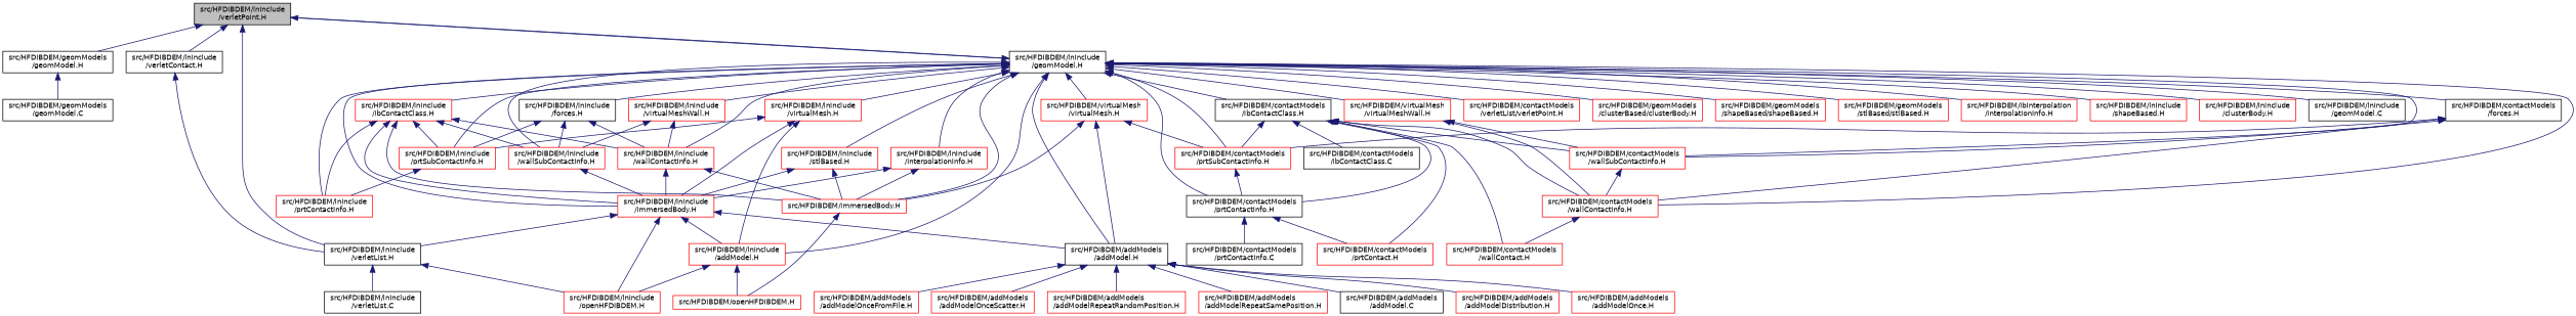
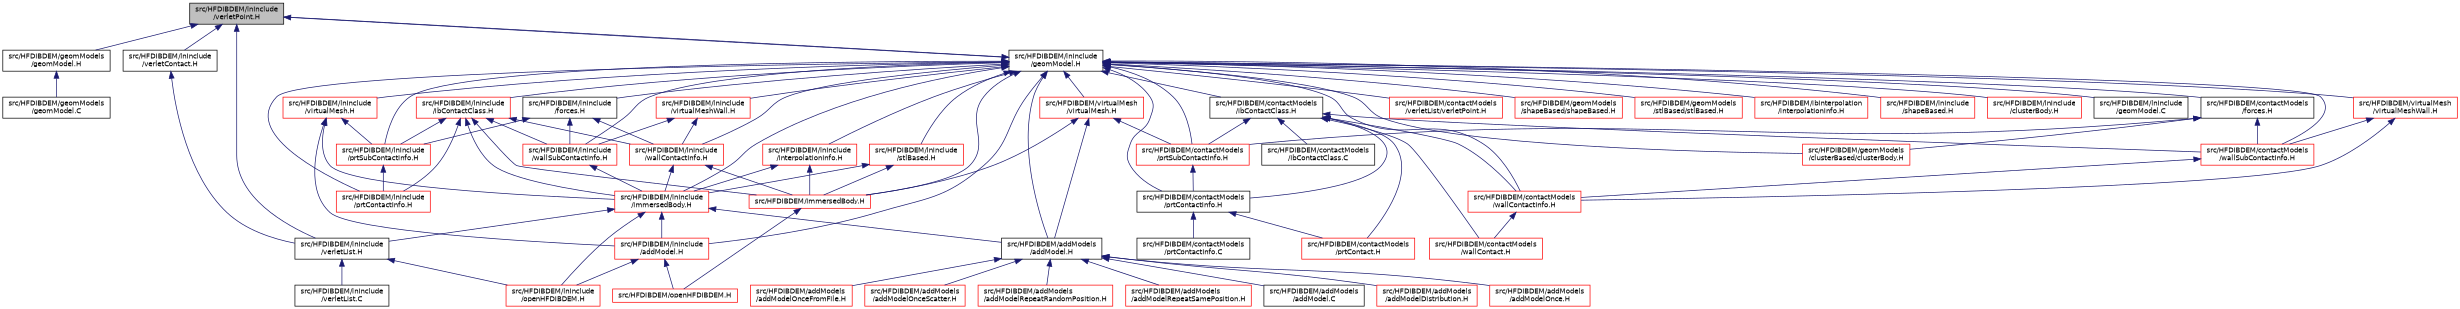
  digraph {
    node [color=red fillcolor=white fontname=Helvetica fontsize=10 shape=record style=filled]
    edge [color=midnightblue dir=back fontname=Helvetica fontsize=10 labelfontname=Helvetica labelfontsize=10 style=solid]
    n1 [color=black fillcolor=grey75 fontcolor=black height=0.2 label="src/HFDIBDEM/lnInclude\l/verletPoint.H" width=0.4]
    n2 [color=black height=0.2 label="src/HFDIBDEM/geomModels\l/geomModel.H" width=0.4]
    n3 [color=black height=0.2 label="src/HFDIBDEM/lnInclude\l/geomModel.H" width=0.4]
    n4 [color=black height=0.2 label="src/HFDIBDEM/lnInclude\l/verletList.H" width=0.4]
    n5 [color=black height=0.2 label="src/HFDIBDEM/lnInclude\l/verletContact.H" width=0.4]
    n6 [color=black height=0.2 label="src/HFDIBDEM/geomModels\l/geomModel.C" width=0.4]
    n7 [color=black height=0.2 label="src/HFDIBDEM/addModels\l/addModel.H" width=0.4]
    n8 [color=black height=0.2 label="src/HFDIBDEM/contactModels\l/ibContactClass.H" width=0.4]
    n9 [color=black height=0.2 label="src/HFDIBDEM/contactModels\l/prtContactInfo.H" width=0.4]
    n10 [height=0.2 label="src/HFDIBDEM/contactModels\l/prtSubContactInfo.H" width=0.4]
    n11 [height=0.2 label="src/HFDIBDEM/contactModels\l/wallContactInfo.H" width=0.4]
    n12 [height=0.2 label="src/HFDIBDEM/contactModels\l/wallSubContactInfo.H" width=0.4]
    n13 [color=black height=0.2 label="src/HFDIBDEM/contactModels\l/forces.H" width=0.4]
    n14 [height=0.2 label="src/HFDIBDEM/contactModels\l/verletList/verletPoint.H" width=0.4]
    n15 [height=0.2 label="src/HFDIBDEM/geomModels\l/clusterBased/clusterBody.H" width=0.4]
    n16 [height=0.2 label="src/HFDIBDEM/geomModels\l/shapeBased/shapeBased.H" width=0.4]
    n17 [height=0.2 label="src/HFDIBDEM/geomModels\l/stlBased/stlBased.H" width=0.4]
    n18 [height=0.2 label="src/HFDIBDEM/ibInterpolation\l/interpolationInfo.H" width=0.4]
    n19 [height=0.2 label="src/HFDIBDEM/immersedBody.H" width=0.4]
    n20 [height=0.2 label="src/HFDIBDEM/lnInclude\l/addModel.H" width=0.4]
    n21 [height=0.2 label="src/HFDIBDEM/lnInclude\l/stlBased.H" width=0.4]
    n22 [height=0.2 label="src/HFDIBDEM/lnInclude\l/immersedBody.H" width=0.4]
    n23 [height=0.2 label="src/HFDIBDEM/lnInclude\l/shapeBased.H" width=0.4]
    n24 [height=0.2 label="src/HFDIBDEM/lnInclude\l/clusterBody.H" width=0.4]
    n25 [height=0.2 label="src/HFDIBDEM/lnInclude\l/ibContactClass.H" width=0.4]
    n26 [height=0.2 label="src/HFDIBDEM/lnInclude\l/prtContactInfo.H" width=0.4]
    n27 [height=0.2 label="src/HFDIBDEM/lnInclude\l/prtSubContactInfo.H" width=0.4]
    n28 [height=0.2 label="src/HFDIBDEM/lnInclude\l/wallContactInfo.H" width=0.4]
    n29 [height=0.2 label="src/HFDIBDEM/lnInclude\l/wallSubContactInfo.H" width=0.4]
    n30 [height=0.2 label="src/HFDIBDEM/lnInclude\l/virtualMesh.H" width=0.4]
    n31 [color=black height=0.2 label="src/HFDIBDEM/lnInclude\l/forces.H" width=0.4]
    n32 [height=0.2 label="src/HFDIBDEM/lnInclude\l/virtualMeshWall.H" width=0.4]
    n33 [height=0.2 label="src/HFDIBDEM/lnInclude\l/interpolationInfo.H" width=0.4]
    n34 [color=black height=0.2 label="src/HFDIBDEM/lnInclude\l/geomModel.C" width=0.4]
    n35 [height=0.2 label="src/HFDIBDEM/virtualMesh\l/virtualMesh.H" width=0.4]
    n36 [height=0.2 label="src/HFDIBDEM/virtualMesh\l/virtualMeshWall.H" width=0.4]
    n37 [height=0.2 label="src/HFDIBDEM/lnInclude\l/openHFDIBDEM.H" width=0.4]
    n38 [color=black height=0.2 label="src/HFDIBDEM/lnInclude\l/verletList.C" width=0.4]
    n39 [color=black height=0.2 label="src/HFDIBDEM/addModels\l/addModel.C" width=0.4]
    n40 [height=0.2 label="src/HFDIBDEM/addModels\l/addModelDistribution.H" width=0.4]
    n41 [height=0.2 label="src/HFDIBDEM/addModels\l/addModelOnce.H" width=0.4]
    n42 [height=0.2 label="src/HFDIBDEM/addModels\l/addModelOnceFromFile.H" width=0.4]
    n43 [height=0.2 label="src/HFDIBDEM/addModels\l/addModelOnceScatter.H" width=0.4]
    n44 [height=0.2 label="src/HFDIBDEM/addModels\l/addModelRepeatRandomPosition.H" width=0.4]
    n45 [height=0.2 label="src/HFDIBDEM/addModels\l/addModelRepeatSamePosition.H" width=0.4]
    n46 [height=0.2 label="src/HFDIBDEM/contactModels\l/prtContact.H" width=0.4]
    n47 [height=0.2 label="src/HFDIBDEM/contactModels\l/wallContact.H" width=0.4]
    n48 [color=black height=0.2 label="src/HFDIBDEM/contactModels\l/ibContactClass.C" width=0.4]
    n49 [color=black height=0.2 label="src/HFDIBDEM/contactModels\l/prtContactInfo.C" width=0.4]
    n50 [height=0.2 label="src/HFDIBDEM/openHFDIBDEM.H" width=0.4]
    n1 -> n2
    n1 -> n3
    n1 -> n4
    n1 -> n5
    n2 -> n6
    n3 -> n1
    n3 -> n7
    n3 -> n8
    n3 -> n9
    n3 -> n10
    n3 -> n11
    n3 -> n12
    n3 -> n13
    n3 -> n14
    n3 -> n15
    n3 -> n16
    n3 -> n17
    n3 -> n18
    n3 -> n19
    n3 -> n20
    n3 -> n21
    n3 -> n22
    n3 -> n23
    n3 -> n24
    n3 -> n25
    n3 -> n26
    n3 -> n27
    n3 -> n28
    n3 -> n29
    n3 -> n30
    n3 -> n31
    n3 -> n32
    n3 -> n33
    n3 -> n34
    n3 -> n35
    n3 -> n36
    n4 -> n37
    n4 -> n38
    n5 -> n4
    n7 -> n39
    n7 -> n40
    n7 -> n41
    n7 -> n42
    n7 -> n43
    n7 -> n44
    n7 -> n45
    n8 -> n9
    n8 -> n10
    n8 -> n11
    n8 -> n12
    n8 -> n46
    n8 -> n47
    n8 -> n48
    n9 -> n46
    n9 -> n49
    n10 -> n9
    n11 -> n47
    n12 -> n11
    n13 -> n10
-   n13 -> n11
+   n13 -> n15
    n13 -> n12
    n19 -> n50
    n20 -> n37
    n20 -> n50
    n21 -> n19
    n21 -> n22
    n22 -> n4
    n22 -> n7
    n22 -> n20
    n22 -> n37
    n25 -> n19
    n25 -> n22
    n25 -> n26
    n25 -> n27
    n25 -> n28
    n25 -> n29
    n27 -> n26
    n28 -> n19
    n28 -> n22
    n29 -> n22
    n30 -> n20
    n30 -> n22
    n30 -> n27
    n31 -> n27
    n31 -> n28
    n31 -> n29
    n32 -> n28
    n32 -> n29
    n33 -> n19
    n33 -> n22
    n35 -> n7
    n35 -> n10
    n35 -> n19
    n36 -> n11
    n36 -> n12
  }
